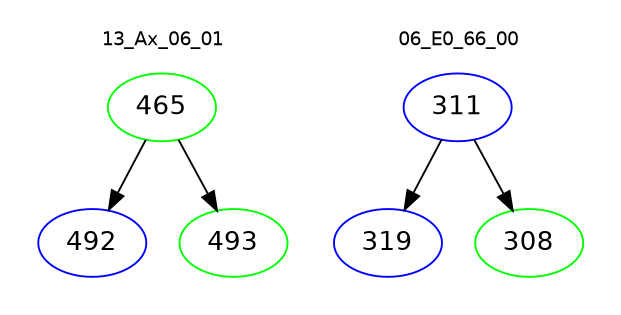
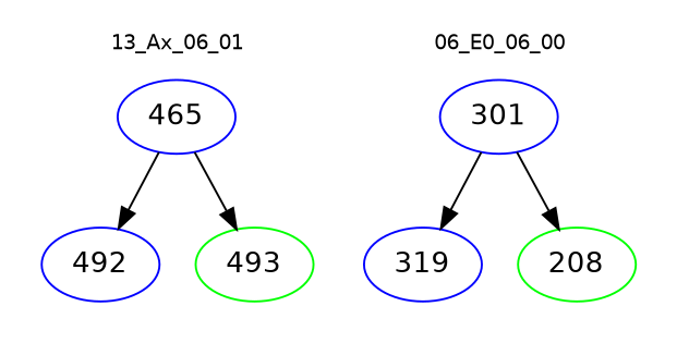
  digraph {
    fontname="DejaVu Sans"
    node [color=blue fontname="DejaVu Sans"]
    edge [color=black fontname="DejaVu Sans"]
-   n1 [color=green label=465]
+   n1 [label=465]
    n2 [label=492]
    n3 [color=green label=493]
-   n4 [label=311]
+   n4 [label=301]
    n5 [label=319]
-   n6 [color=green label=308]
+   n6 [color=green label=208]
    subgraph cluster_1 {
      color=white
      fontsize=10
      label="13_Ax_06_01"
      n1
      n2
      n3
    }
    subgraph cluster_2 {
      color=white
      fontsize=10
-     label="06_E0_66_00"
+     label="06_E0_06_00"
      n4
      n5
      n6
    }
    n1 -> n2
    n1 -> n3
    n4 -> n5
    n4 -> n6
  }
